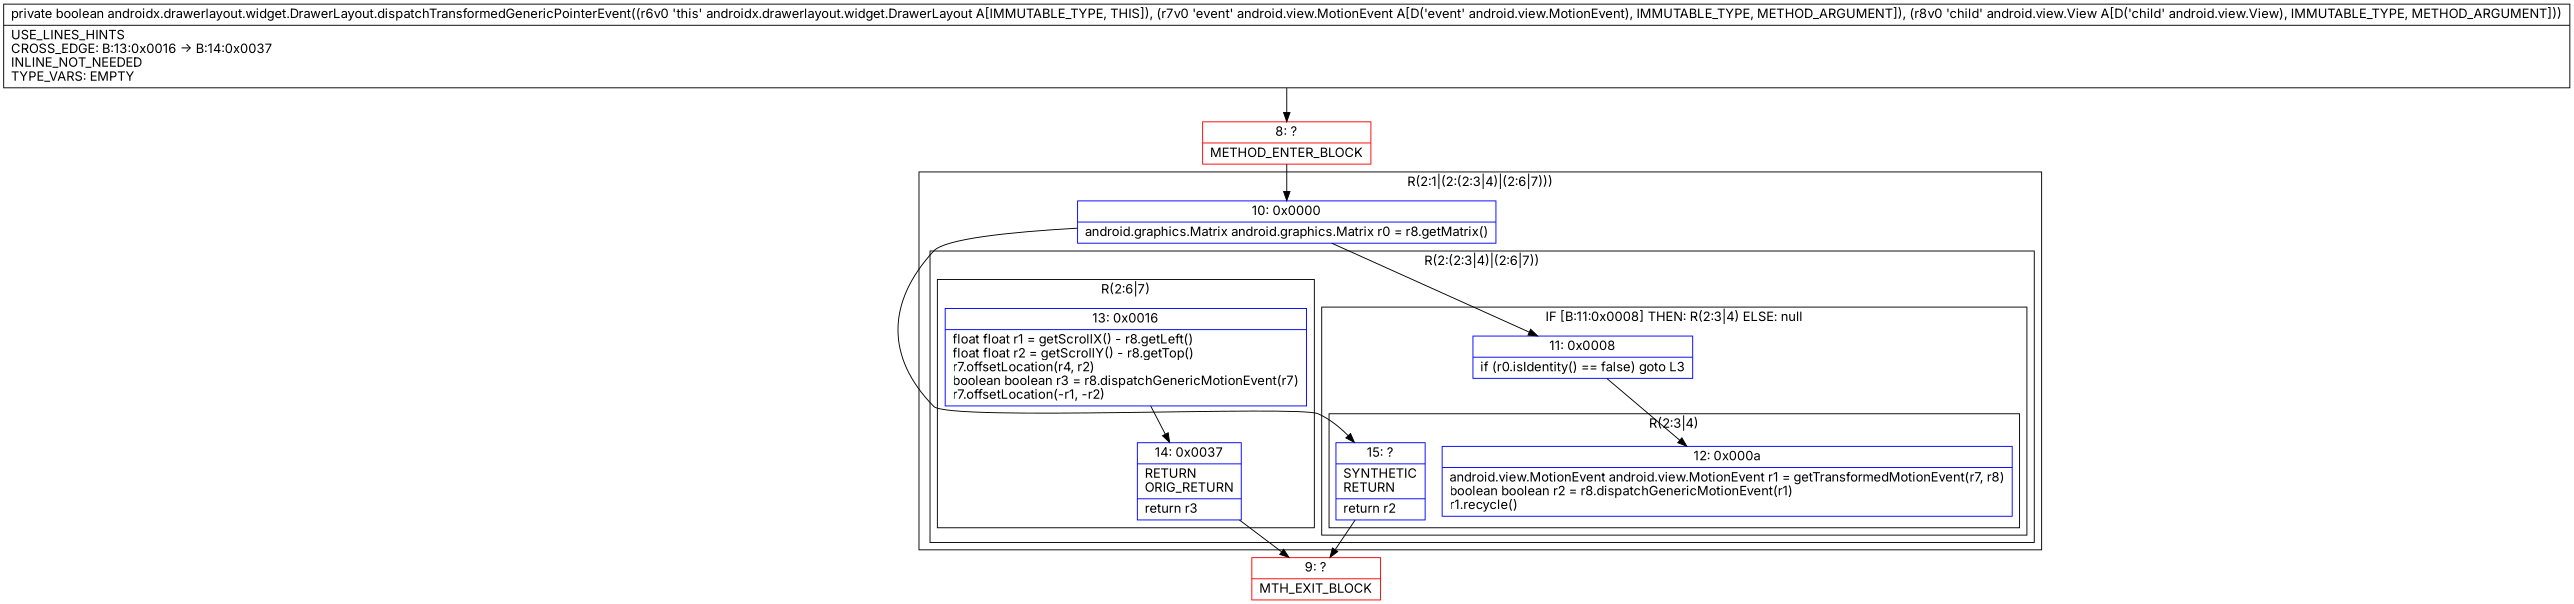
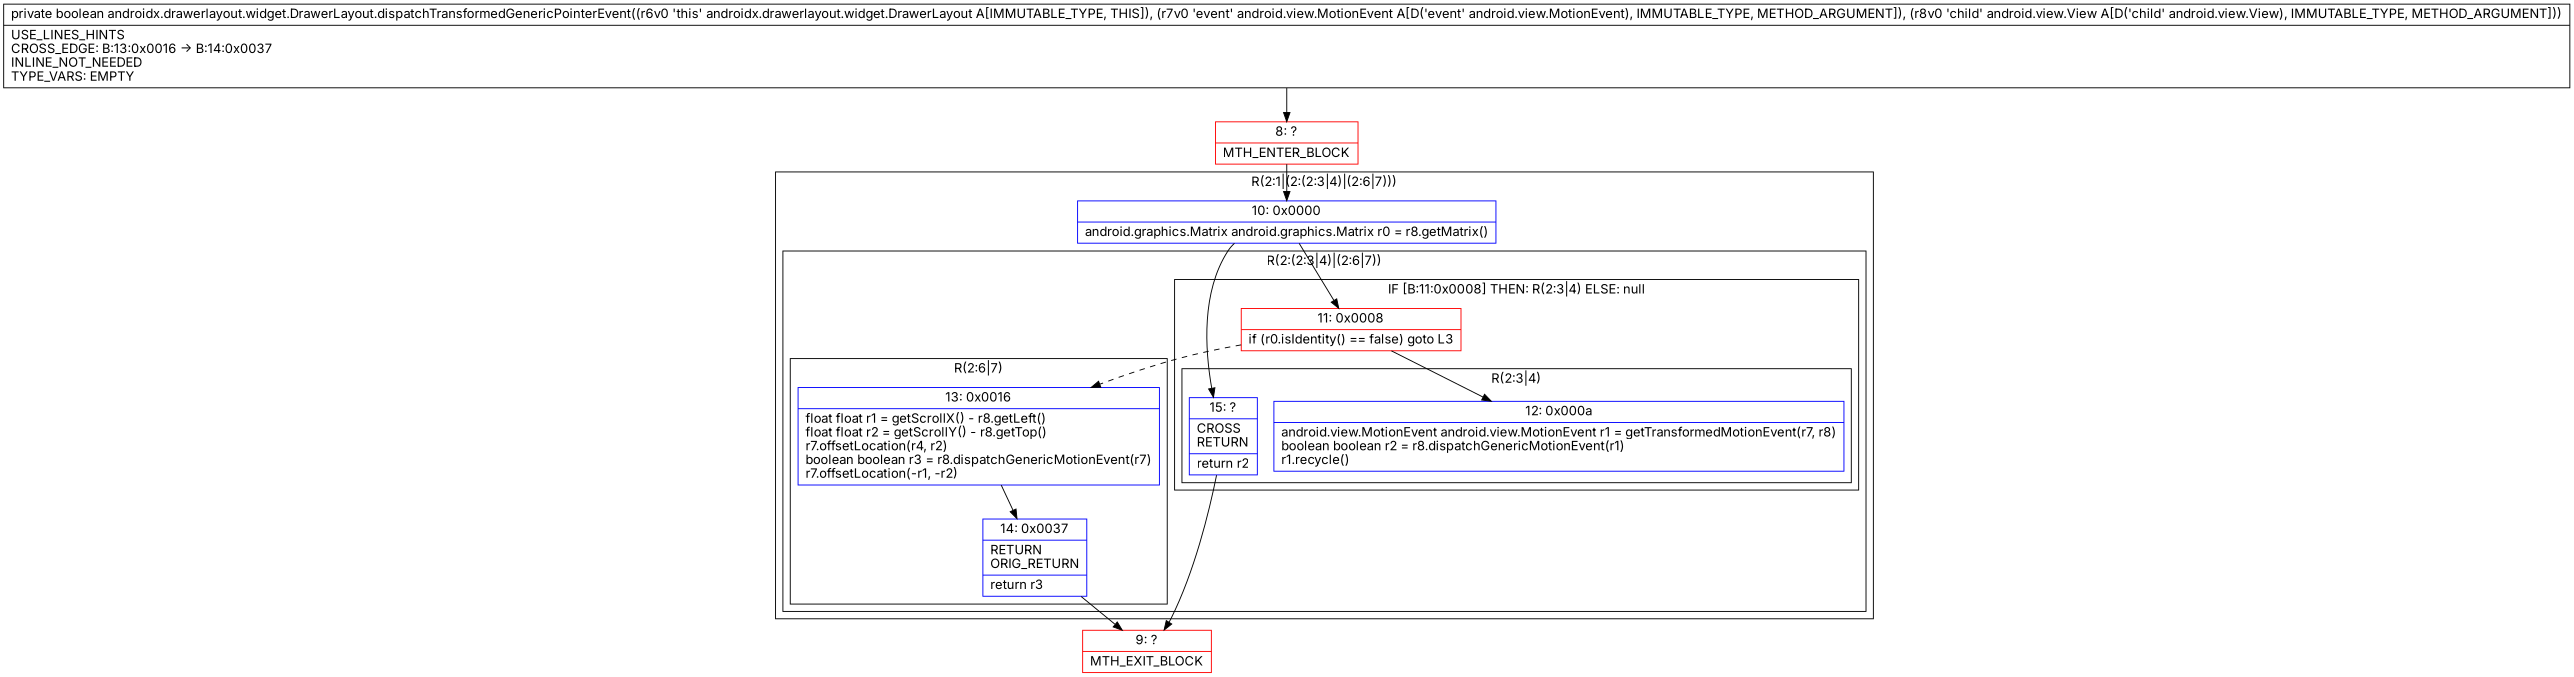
  digraph {
    fontname=Inter
    node [color=blue fontname=Inter shape=record]
    edge [fontname=Inter]
    n1 [label="{12\:\ 0x000a|android.view.MotionEvent android.view.MotionEvent r1 = getTransformedMotionEvent(r7, r8)\lboolean boolean r2 = r8.dispatchGenericMotionEvent(r1)\lr1.recycle()\l}"]
-   n2 [label="{15\:\ ?|SYNTHETIC\lRETURN\l|return r2\l}"]
-   n3 [label="{11\:\ 0x0008|if (r0.isIdentity() == false) goto L3\l}"]
+   n2 [label="{15\:\ ?|CROSS\lRETURN\l|return r2\l}"]
+   n3 [color=red label="{11\:\ 0x0008|if (r0.isIdentity() == false) goto L3\l}"]
    n4 [label="{13\:\ 0x0016|float float r1 = getScrollX() \- r8.getLeft()\lfloat float r2 = getScrollY() \- r8.getTop()\lr7.offsetLocation(r4, r2)\lboolean boolean r3 = r8.dispatchGenericMotionEvent(r7)\lr7.offsetLocation(\-r1, \-r2)\l}"]
    n5 [label="{14\:\ 0x0037|RETURN\lORIG_RETURN\l|return r3\l}"]
    n6 [label="{10\:\ 0x0000|android.graphics.Matrix android.graphics.Matrix r0 = r8.getMatrix()\l}"]
    n7 [color=red label="{9\:\ ?|MTH_EXIT_BLOCK\l}"]
-   n8 [color=red label="{8\:\ ?|METHOD_ENTER_BLOCK\l}"]
+   n8 [color=red label="{8\:\ ?|MTH_ENTER_BLOCK\l}"]
    n9 [label="{private boolean androidx.drawerlayout.widget.DrawerLayout.dispatchTransformedGenericPointerEvent((r6v0 'this' androidx.drawerlayout.widget.DrawerLayout A[IMMUTABLE_TYPE, THIS]), (r7v0 'event' android.view.MotionEvent A[D('event' android.view.MotionEvent), IMMUTABLE_TYPE, METHOD_ARGUMENT]), (r8v0 'child' android.view.View A[D('child' android.view.View), IMMUTABLE_TYPE, METHOD_ARGUMENT]))  | USE_LINES_HINTS\lCROSS_EDGE: B:13:0x0016 \-\> B:14:0x0037\lINLINE_NOT_NEEDED\lTYPE_VARS: EMPTY\l}" color=""]
    subgraph cluster_1 {
      label="R(2:1|(2:(2:3|4)|(2:6|7)))"
      n6
      subgraph cluster_2 {
        label="R(2:(2:3|4)|(2:6|7))"
        subgraph cluster_3 {
          label="IF [B:11:0x0008] THEN: R(2:3|4) ELSE: null"
          n3
          subgraph cluster_4 {
            label="R(2:3|4)"
            n1
            n2
          }
        }
        subgraph cluster_5 {
          label="R(2:6|7)"
          n4
          n5
        }
      }
    }
    n2 -> n7
    n3 -> n1
+   n3 -> n4 [style=dashed]
    n4 -> n5
    n5 -> n7
    n6 -> n2
    n6 -> n3
    n8 -> n6
    n9 -> n8
  }
